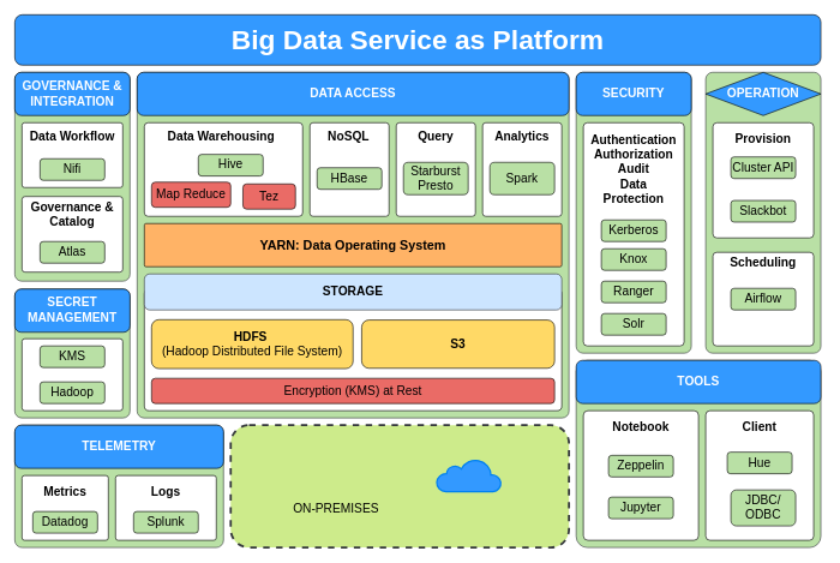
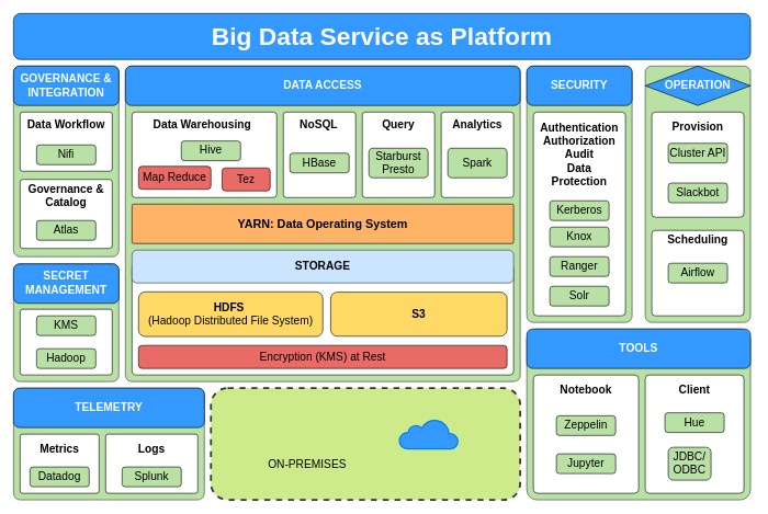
  <mxCell id="0" />
  <mxCell id="1" parent="0" />
  <mxCell id="2" value="" style="rounded=1;whiteSpace=wrap;html=1;labelBackgroundColor=#67AB9F;fillColor=#B9E0A5;fontSize=15;arcSize=6;strokeColor=#36393d;" vertex="1" parent="1"><mxGeometry x="20" y="590" width="290" height="170" as="geometry" /></mxCell>
  <mxCell id="3" value="" style="rounded=1;whiteSpace=wrap;html=1;labelBackgroundColor=none;fillColor=#FFFFFF;fontSize=17;fontColor=#FFFFFF;arcSize=4;" vertex="1" parent="1"><mxGeometry x="160" y="660" width="140" height="90" as="geometry" /></mxCell>
  <mxCell id="4" value="" style="rounded=1;whiteSpace=wrap;html=1;labelBackgroundColor=#67AB9F;fillColor=#B9E0A5;fontSize=15;arcSize=6;strokeColor=#36393d;" vertex="1" parent="1"><mxGeometry x="20" y="100" width="160" height="290" as="geometry" /></mxCell>
  <mxCell id="5" value="GOVERNANCE &amp;amp; INTEGRATION" style="rounded=1;whiteSpace=wrap;html=1;labelBackgroundColor=none;fillColor=#3399FF;fontSize=17;fontColor=#FFFFFF;fontStyle=1" vertex="1" parent="1"><mxGeometry x="20" y="100" width="160" height="60" as="geometry" /></mxCell>
  <mxCell id="6" value="" style="rounded=1;whiteSpace=wrap;html=1;labelBackgroundColor=none;fillColor=#FFFFFF;fontSize=17;fontColor=#FFFFFF;arcSize=4;" vertex="1" parent="1"><mxGeometry x="30" y="170" width="140" height="90" as="geometry" /></mxCell>
  <mxCell id="7" value="Data Workflow" style="text;html=1;strokeColor=none;fillColor=none;align=center;verticalAlign=middle;whiteSpace=wrap;rounded=0;labelBackgroundColor=none;fontSize=17;fontColor=#000000;fontStyle=1" vertex="1" parent="1"><mxGeometry x="40" y="180" width="120" height="20" as="geometry" /></mxCell>
  <mxCell id="8" value="Nifi" style="rounded=1;whiteSpace=wrap;html=1;labelBackgroundColor=none;fillColor=#B9E0A5;fontSize=17;fontColor=#000000;fontStyle=0" vertex="1" parent="1"><mxGeometry x="55" y="220" width="90" height="30" as="geometry" /></mxCell>
  <mxCell id="9" value="" style="rounded=1;whiteSpace=wrap;html=1;labelBackgroundColor=none;fillColor=#FFFFFF;fontSize=17;fontColor=#FFFFFF;arcSize=4;" vertex="1" parent="1"><mxGeometry x="30" y="272.5" width="140" height="105" as="geometry" /></mxCell>
  <mxCell id="10" value="Governance &amp;amp; Catalog" style="text;html=1;strokeColor=none;fillColor=none;align=center;verticalAlign=middle;whiteSpace=wrap;rounded=0;labelBackgroundColor=none;fontSize=17;fontColor=#000000;fontStyle=1" vertex="1" parent="1"><mxGeometry x="40" y="287.5" width="120" height="20" as="geometry" /></mxCell>
  <mxCell id="11" value="Atlas" style="rounded=1;whiteSpace=wrap;html=1;labelBackgroundColor=none;fillColor=#B9E0A5;fontSize=17;fontColor=#000000;fontStyle=0" vertex="1" parent="1"><mxGeometry x="55" y="335" width="90" height="30" as="geometry" /></mxCell>
  <mxCell id="12" value="" style="rounded=1;whiteSpace=wrap;html=1;labelBackgroundColor=#67AB9F;fillColor=#B9E0A5;fontSize=15;arcSize=2;strokeColor=#36393d;" vertex="1" parent="1"><mxGeometry x="190" y="100" width="600" height="480" as="geometry" /></mxCell>
  <mxCell id="13" value="DATA ACCESS" style="rounded=1;whiteSpace=wrap;html=1;labelBackgroundColor=none;fillColor=#3399FF;fontSize=17;fontColor=#FFFFFF;fontStyle=1" vertex="1" parent="1"><mxGeometry x="190" y="100" width="600" height="60" as="geometry" /></mxCell>
  <mxCell id="14" value="" style="rounded=1;whiteSpace=wrap;html=1;labelBackgroundColor=none;fillColor=#FFFFFF;fontSize=17;fontColor=#FFFFFF;arcSize=4;" vertex="1" parent="1"><mxGeometry x="200" y="170" width="220" height="130" as="geometry" /></mxCell>
  <mxCell id="15" value="Data Warehousing" style="text;html=1;strokeColor=none;fillColor=none;align=center;verticalAlign=middle;whiteSpace=wrap;rounded=0;labelBackgroundColor=none;fontSize=17;fontColor=#000000;fontStyle=1" vertex="1" parent="1"><mxGeometry x="216.5" y="180" width="180" height="20" as="geometry" /></mxCell>
  <mxCell id="16" value="Hive" style="rounded=1;whiteSpace=wrap;html=1;labelBackgroundColor=none;fillColor=#B9E0A5;fontSize=17;fontColor=#000000;fontStyle=0" vertex="1" parent="1"><mxGeometry x="275" y="214" width="90" height="30" as="geometry" /></mxCell>
  <mxCell id="17" value="" style="rounded=1;whiteSpace=wrap;html=1;labelBackgroundColor=none;fillColor=#FFFFFF;fontSize=17;fontColor=#FFFFFF;arcSize=4;" vertex="1" parent="1"><mxGeometry x="430" y="170" width="110" height="130" as="geometry" /></mxCell>
  <mxCell id="18" value="NoSQL" style="text;html=1;strokeColor=none;fillColor=none;align=center;verticalAlign=middle;whiteSpace=wrap;rounded=0;labelBackgroundColor=none;fontSize=17;fontColor=#000000;fontStyle=1" vertex="1" parent="1"><mxGeometry x="423.5" y="180" width="120" height="20" as="geometry" /></mxCell>
  <mxCell id="19" value="HBase" style="rounded=1;whiteSpace=wrap;html=1;labelBackgroundColor=none;fillColor=#B9E0A5;fontSize=17;fontColor=#000000;fontStyle=0" vertex="1" parent="1"><mxGeometry x="440" y="232.5" width="90" height="30" as="geometry" /></mxCell>
  <mxCell id="20" value="" style="rounded=1;whiteSpace=wrap;html=1;labelBackgroundColor=none;fillColor=#FFFFFF;fontSize=17;fontColor=#FFFFFF;arcSize=4;" vertex="1" parent="1"><mxGeometry x="550" y="170" width="110" height="130" as="geometry" /></mxCell>
  <mxCell id="21" value="Query" style="text;html=1;strokeColor=none;fillColor=none;align=center;verticalAlign=middle;whiteSpace=wrap;rounded=0;labelBackgroundColor=none;fontSize=17;fontColor=#000000;fontStyle=1" vertex="1" parent="1"><mxGeometry x="545" y="180" width="120" height="20" as="geometry" /></mxCell>
  <mxCell id="22" value="Starburst Presto" style="rounded=1;whiteSpace=wrap;html=1;labelBackgroundColor=none;fillColor=#B9E0A5;fontSize=17;fontColor=#000000;fontStyle=0" vertex="1" parent="1"><mxGeometry x="560" y="225" width="90" height="45" as="geometry" /></mxCell>
  <mxCell id="23" value="" style="rounded=1;whiteSpace=wrap;html=1;labelBackgroundColor=none;fillColor=#FFFFFF;fontSize=17;fontColor=#FFFFFF;arcSize=4;" vertex="1" parent="1"><mxGeometry x="670" y="170" width="110" height="130" as="geometry" /></mxCell>
  <mxCell id="24" value="Analytics" style="text;html=1;strokeColor=none;fillColor=none;align=center;verticalAlign=middle;whiteSpace=wrap;rounded=0;labelBackgroundColor=none;fontSize=17;fontColor=#000000;fontStyle=1" vertex="1" parent="1"><mxGeometry x="665" y="180" width="120" height="20" as="geometry" /></mxCell>
  <mxCell id="25" value="Spark" style="rounded=1;whiteSpace=wrap;html=1;labelBackgroundColor=none;fillColor=#B9E0A5;fontSize=17;fontColor=#000000;fontStyle=0" vertex="1" parent="1"><mxGeometry x="680" y="225" width="90" height="45" as="geometry" /></mxCell>
  <mxCell id="26" value="Tez" style="rounded=1;whiteSpace=wrap;html=1;labelBackgroundColor=none;fillColor=#EA6B66;fontSize=17;fontColor=#000000;" vertex="1" parent="1"><mxGeometry x="337" y="255" width="73" height="35" as="geometry" /></mxCell>
  <mxCell id="27" value="Map Reduce" style="rounded=1;whiteSpace=wrap;html=1;labelBackgroundColor=none;fillColor=#EA6B66;fontSize=17;fontColor=#000000;" vertex="1" parent="1"><mxGeometry x="210" y="252.5" width="110" height="35" as="geometry" /></mxCell>
  <mxCell id="28" value="YARN: Data Operating System" style="rounded=1;whiteSpace=wrap;html=1;labelBackgroundColor=none;fillColor=#FFB366;fontSize=18;fontColor=#000000;arcSize=4;fontStyle=1" vertex="1" parent="1"><mxGeometry x="200" y="310" width="580" height="60" as="geometry" /></mxCell>
  <mxCell id="29" value="" style="rounded=1;whiteSpace=wrap;html=1;labelBackgroundColor=none;fillColor=#FFFFFF;fontSize=17;fontColor=#FFFFFF;arcSize=4;" vertex="1" parent="1"><mxGeometry x="200" y="401" width="580" height="169" as="geometry" /></mxCell>
  <mxCell id="30" value="&lt;b&gt;HDFS&lt;/b&gt;&amp;nbsp;&lt;br&gt;(Hadoop Distributed File System)" style="rounded=1;whiteSpace=wrap;html=1;labelBackgroundColor=none;fillColor=#FFD966;fontSize=17;fontColor=#000000;fontStyle=0" vertex="1" parent="1"><mxGeometry x="210" y="443.5" width="280" height="68" as="geometry" /></mxCell>
  <mxCell id="31" value="S3" style="rounded=1;whiteSpace=wrap;html=1;labelBackgroundColor=none;fillColor=#FFD966;fontSize=17;fontColor=#000000;fontStyle=1" vertex="1" parent="1"><mxGeometry x="502" y="444" width="268" height="67" as="geometry" /></mxCell>
  <mxCell id="32" value="" style="rounded=1;whiteSpace=wrap;html=1;labelBackgroundColor=#67AB9F;fillColor=#B9E0A5;fontSize=15;arcSize=6;strokeColor=#36393d;" vertex="1" parent="1"><mxGeometry x="800" y="100" width="160" height="390" as="geometry" /></mxCell>
  <mxCell id="33" value="SECURITY" style="rounded=1;whiteSpace=wrap;html=1;labelBackgroundColor=none;fillColor=#3399FF;fontSize=17;fontColor=#FFFFFF;fontStyle=1" vertex="1" parent="1"><mxGeometry x="800" y="100" width="160" height="60" as="geometry" /></mxCell>
  <mxCell id="34" value="" style="rounded=1;whiteSpace=wrap;html=1;labelBackgroundColor=none;fillColor=#FFFFFF;fontSize=17;fontColor=#FFFFFF;arcSize=4;" vertex="1" parent="1"><mxGeometry x="810" y="170" width="140" height="310" as="geometry" /></mxCell>
  <mxCell id="35" value="Authentication&lt;br&gt;Authorization&lt;br&gt;Audit&lt;br&gt;Data Protection" style="text;html=1;strokeColor=none;fillColor=none;align=center;verticalAlign=middle;whiteSpace=wrap;rounded=0;labelBackgroundColor=none;fontSize=17;fontColor=#000000;fontStyle=1" vertex="1" parent="1"><mxGeometry x="820" y="230" width="120" height="10" as="geometry" /></mxCell>
  <mxCell id="36" value="Kerberos" style="rounded=1;whiteSpace=wrap;html=1;labelBackgroundColor=none;fillColor=#B9E0A5;fontSize=17;fontColor=#000000;fontStyle=0" vertex="1" parent="1"><mxGeometry x="835" y="305" width="90" height="30" as="geometry" /></mxCell>
  <mxCell id="37" value="Knox" style="rounded=1;whiteSpace=wrap;html=1;labelBackgroundColor=none;fillColor=#B9E0A5;fontSize=17;fontColor=#000000;fontStyle=0" vertex="1" parent="1"><mxGeometry x="835" y="345" width="90" height="30" as="geometry" /></mxCell>
  <mxCell id="38" value="Ranger" style="rounded=1;whiteSpace=wrap;html=1;labelBackgroundColor=none;fillColor=#B9E0A5;fontSize=17;fontColor=#000000;fontStyle=0" vertex="1" parent="1"><mxGeometry x="835" y="390" width="90" height="30" as="geometry" /></mxCell>
  <mxCell id="39" value="STORAGE" style="rounded=1;whiteSpace=wrap;html=1;labelBackgroundColor=none;fillColor=#cce5ff;fontSize=17;fontStyle=1;strokeColor=#36393d;" vertex="1" parent="1"><mxGeometry x="200" y="380" width="580" height="50" as="geometry" /></mxCell>
  <mxCell id="40" value="" style="rounded=1;whiteSpace=wrap;html=1;labelBackgroundColor=#67AB9F;fillColor=#B9E0A5;fontSize=15;arcSize=6;strokeColor=#36393d;" vertex="1" parent="1"><mxGeometry x="980" y="100" width="160" height="390" as="geometry" /></mxCell>
  <mxCell id="41" value="OPERATION" style="rhombus;whiteSpace=wrap;html=1;labelBackgroundColor=none;fillColor=#3399FF;fontSize=17;fontColor=#FFFFFF;fontStyle=1;" vertex="1" parent="1"><mxGeometry x="980" y="100" width="160" height="60" as="geometry" /></mxCell>
  <mxCell id="42" value="" style="rounded=1;whiteSpace=wrap;html=1;labelBackgroundColor=none;fillColor=#FFFFFF;fontSize=17;fontColor=#FFFFFF;arcSize=4;" vertex="1" parent="1"><mxGeometry x="990" y="170" width="140" height="160" as="geometry" /></mxCell>
  <mxCell id="43" value="Provision" style="text;html=1;strokeColor=none;fillColor=none;align=center;verticalAlign=middle;whiteSpace=wrap;rounded=0;labelBackgroundColor=none;fontSize=17;fontColor=#000000;fontStyle=1" vertex="1" parent="1"><mxGeometry x="1000" y="184" width="120" height="20" as="geometry" /></mxCell>
  <mxCell id="44" value="Cluster API" style="rounded=1;whiteSpace=wrap;html=1;labelBackgroundColor=none;fillColor=#B9E0A5;fontSize=17;fontColor=#000000;fontStyle=0" vertex="1" parent="1"><mxGeometry x="1015" y="217.5" width="90" height="30" as="geometry" /></mxCell>
  <mxCell id="45" value="Slackbot" style="rounded=1;whiteSpace=wrap;html=1;labelBackgroundColor=none;fillColor=#B9E0A5;fontSize=17;fontColor=#000000;fontStyle=0" vertex="1" parent="1"><mxGeometry x="1015" y="278" width="90" height="30" as="geometry" /></mxCell>
  <mxCell id="46" value="" style="rounded=1;whiteSpace=wrap;html=1;labelBackgroundColor=none;fillColor=#FFFFFF;fontSize=17;fontColor=#FFFFFF;arcSize=4;" vertex="1" parent="1"><mxGeometry x="990" y="350" width="140" height="130" as="geometry" /></mxCell>
  <mxCell id="47" value="Scheduling" style="text;html=1;strokeColor=none;fillColor=none;align=center;verticalAlign=middle;whiteSpace=wrap;rounded=0;labelBackgroundColor=none;fontSize=17;fontColor=#000000;fontStyle=1" vertex="1" parent="1"><mxGeometry x="1000" y="355" width="120" height="20" as="geometry" /></mxCell>
  <mxCell id="48" value="Airflow" style="rounded=1;whiteSpace=wrap;html=1;labelBackgroundColor=none;fillColor=#B9E0A5;fontSize=17;fontColor=#000000;fontStyle=0" vertex="1" parent="1"><mxGeometry x="1015" y="400" width="90" height="30" as="geometry" /></mxCell>
  <mxCell id="49" value="" style="rounded=1;whiteSpace=wrap;html=1;labelBackgroundColor=none;fillColor=#cdeb8b;fontSize=17;dashed=1;strokeWidth=3;strokeColor=#36393d;" vertex="1" parent="1"><mxGeometry x="320" y="590" width="470" height="170" as="geometry" /></mxCell>
  <mxCell id="50" value="ON-PREMISES" style="shape=image;html=1;verticalAlign=top;verticalLabelPosition=bottom;labelBackgroundColor=none;imageAspect=0;aspect=fixed;image=https://cdn4.iconfinder.com/data/icons/technology-83/1000/phone_car_app_taxi_hybrid_app_cloud_hybrid-128.png;dashed=1;strokeWidth=3;fillColor=none;fontSize=17;fontColor=#000000;" vertex="1" parent="1"><mxGeometry x="430" y="618" width="72" height="72" as="geometry" /></mxCell>
  <mxCell id="51" value="" style="html=1;verticalLabelPosition=bottom;align=center;labelBackgroundColor=#ffffff;verticalAlign=top;strokeWidth=2;strokeColor=#0080F0;fillColor=#3399FF;shadow=0;dashed=0;shape=mxgraph.ios7.icons.cloud;fontSize=17;fontColor=#000000;" vertex="1" parent="1"><mxGeometry x="606" y="637.5" width="90" height="45" as="geometry" /></mxCell>
  <mxCell id="52" value="Big Data Service as Platform" style="rounded=1;whiteSpace=wrap;html=1;labelBackgroundColor=none;fillColor=#3399FF;fontSize=38;fontColor=#FFFFFF;fontStyle=1" vertex="1" parent="1"><mxGeometry x="20" y="20" width="1120" height="70" as="geometry" /></mxCell>
  <mxCell id="53" value="Solr" style="rounded=1;whiteSpace=wrap;html=1;labelBackgroundColor=none;fillColor=#B9E0A5;fontSize=17;fontColor=#000000;fontStyle=0" vertex="1" parent="1"><mxGeometry x="835" y="435" width="90" height="30" as="geometry" /></mxCell>
  <mxCell id="54" value="" style="rounded=1;whiteSpace=wrap;html=1;labelBackgroundColor=#67AB9F;fillColor=#B9E0A5;fontSize=15;arcSize=6;strokeColor=#36393d;" vertex="1" parent="1"><mxGeometry x="20" y="401" width="160" height="179" as="geometry" /></mxCell>
  <mxCell id="55" value="SECRET MANAGEMENT" style="rounded=1;whiteSpace=wrap;html=1;labelBackgroundColor=none;fillColor=#3399FF;fontSize=17;fontColor=#FFFFFF;fontStyle=1" vertex="1" parent="1"><mxGeometry x="20" y="401" width="160" height="60" as="geometry" /></mxCell>
  <mxCell id="56" value="" style="rounded=1;whiteSpace=wrap;html=1;labelBackgroundColor=none;fillColor=#FFFFFF;fontSize=17;fontColor=#FFFFFF;arcSize=4;" vertex="1" parent="1"><mxGeometry x="30" y="470" width="140" height="100" as="geometry" /></mxCell>
  <mxCell id="57" value="KMS" style="rounded=1;whiteSpace=wrap;html=1;labelBackgroundColor=none;fillColor=#B9E0A5;fontSize=17;fontColor=#000000;fontStyle=0" vertex="1" parent="1"><mxGeometry x="55" y="480" width="90" height="30" as="geometry" /></mxCell>
  <mxCell id="58" value="Hadoop" style="rounded=1;whiteSpace=wrap;html=1;labelBackgroundColor=none;fillColor=#B9E0A5;fontSize=17;fontColor=#000000;fontStyle=0" vertex="1" parent="1"><mxGeometry x="55" y="530" width="90" height="30" as="geometry" /></mxCell>
  <mxCell id="59" value="" style="rounded=1;whiteSpace=wrap;html=1;labelBackgroundColor=#67AB9F;fillColor=#B9E0A5;fontSize=15;arcSize=6;strokeColor=#36393d;" vertex="1" parent="1"><mxGeometry x="800" y="500" width="340" height="260" as="geometry" /></mxCell>
  <mxCell id="60" value="TOOLS" style="rounded=1;whiteSpace=wrap;html=1;labelBackgroundColor=none;fillColor=#3399FF;fontSize=17;fontColor=#FFFFFF;fontStyle=1" vertex="1" parent="1"><mxGeometry x="800" y="500" width="340" height="60" as="geometry" /></mxCell>
  <mxCell id="61" value="" style="rounded=1;whiteSpace=wrap;html=1;labelBackgroundColor=none;fillColor=#FFFFFF;fontSize=17;fontColor=#FFFFFF;arcSize=4;" vertex="1" parent="1"><mxGeometry x="810" y="570" width="160" height="180" as="geometry" /></mxCell>
  <mxCell id="62" value="Notebook" style="text;html=1;strokeColor=none;fillColor=none;align=center;verticalAlign=middle;whiteSpace=wrap;rounded=0;labelBackgroundColor=none;fontSize=17;fontColor=#000000;fontStyle=1" vertex="1" parent="1"><mxGeometry x="800" y="584" width="180" height="20" as="geometry" /></mxCell>
  <mxCell id="63" value="Zeppelin" style="rounded=1;whiteSpace=wrap;html=1;labelBackgroundColor=none;fillColor=#B9E0A5;fontSize=17;fontColor=#000000;fontStyle=0" vertex="1" parent="1"><mxGeometry x="845" y="632" width="90" height="30" as="geometry" /></mxCell>
  <mxCell id="64" value="Jupyter" style="rounded=1;whiteSpace=wrap;html=1;labelBackgroundColor=none;fillColor=#B9E0A5;fontSize=17;fontColor=#000000;fontStyle=0" vertex="1" parent="1"><mxGeometry x="845" y="690" width="90" height="30" as="geometry" /></mxCell>
  <mxCell id="65" value="" style="rounded=1;whiteSpace=wrap;html=1;labelBackgroundColor=none;fillColor=#FFFFFF;fontSize=17;fontColor=#FFFFFF;arcSize=4;" vertex="1" parent="1"><mxGeometry x="980" y="570" width="150" height="180" as="geometry" /></mxCell>
  <mxCell id="66" value="Client" style="text;html=1;strokeColor=none;fillColor=none;align=center;verticalAlign=middle;whiteSpace=wrap;rounded=0;labelBackgroundColor=none;fontSize=17;fontColor=#000000;fontStyle=1" vertex="1" parent="1"><mxGeometry x="965" y="584" width="180" height="20" as="geometry" /></mxCell>
  <mxCell id="67" value="Hue" style="rounded=1;whiteSpace=wrap;html=1;labelBackgroundColor=none;fillColor=#B9E0A5;fontSize=17;fontColor=#000000;fontStyle=0" vertex="1" parent="1"><mxGeometry x="1010" y="627.5" width="90" height="30" as="geometry" /></mxCell>
- <mxCell id="68" value="JDBC/&lt;br&gt;ODBC" style="rounded=1;whiteSpace=wrap;html=1;labelBackgroundColor=none;fillColor=#B9E0A5;fontSize=17;fontColor=#000000;fontStyle=0" vertex="1" parent="1"><mxGeometry x="1015" y="680" width="90" height="50" as="geometry" /></mxCell>
+ <mxCell id="68" value="JDBC/&lt;br&gt;ODBC" style="rounded=1;whiteSpace=wrap;html=1;labelBackgroundColor=none;fillColor=#B9E0A5;fontSize=17;fontColor=#000000;fontStyle=0" vertex="1" parent="1"><mxGeometry x="1015" y="680" width="65" height="50" as="geometry" /></mxCell>
  <mxCell id="69" value="Encryption (KMS) at Rest" style="rounded=1;whiteSpace=wrap;html=1;labelBackgroundColor=none;fillColor=#EA6B66;fontSize=17;fontColor=#000000;" vertex="1" parent="1"><mxGeometry x="210" y="525" width="560" height="35" as="geometry" /></mxCell>
  <mxCell id="70" value="TELEMETRY" style="rounded=1;whiteSpace=wrap;html=1;labelBackgroundColor=none;fillColor=#3399FF;fontSize=17;fontColor=#FFFFFF;fontStyle=1" vertex="1" parent="1"><mxGeometry x="20" y="590" width="290" height="60" as="geometry" /></mxCell>
  <mxCell id="71" value="" style="rounded=1;whiteSpace=wrap;html=1;labelBackgroundColor=none;fillColor=#FFFFFF;fontSize=17;fontColor=#FFFFFF;arcSize=4;" vertex="1" parent="1"><mxGeometry x="30" y="660" width="120" height="90" as="geometry" /></mxCell>
  <mxCell id="72" value="Datadog" style="rounded=1;whiteSpace=wrap;html=1;labelBackgroundColor=none;fillColor=#B9E0A5;fontSize=17;fontColor=#000000;fontStyle=0" vertex="1" parent="1"><mxGeometry x="45" y="710" width="90" height="30" as="geometry" /></mxCell>
  <mxCell id="73" value="Splunk" style="rounded=1;whiteSpace=wrap;html=1;labelBackgroundColor=none;fillColor=#B9E0A5;fontSize=17;fontColor=#000000;fontStyle=0" vertex="1" parent="1"><mxGeometry x="185" y="710" width="90" height="30" as="geometry" /></mxCell>
  <mxCell id="74" value="Metrics" style="text;html=1;strokeColor=none;fillColor=none;align=center;verticalAlign=middle;whiteSpace=wrap;rounded=0;labelBackgroundColor=none;fontSize=17;fontColor=#000000;fontStyle=1" vertex="1" parent="1"><mxGeometry x="30" y="672.5" width="120" height="20" as="geometry" /></mxCell>
  <mxCell id="75" value="Logs" style="text;html=1;strokeColor=none;fillColor=none;align=center;verticalAlign=middle;whiteSpace=wrap;rounded=0;labelBackgroundColor=none;fontSize=17;fontColor=#000000;fontStyle=1" vertex="1" parent="1"><mxGeometry x="170" y="672.5" width="120" height="20" as="geometry" /></mxCell>
